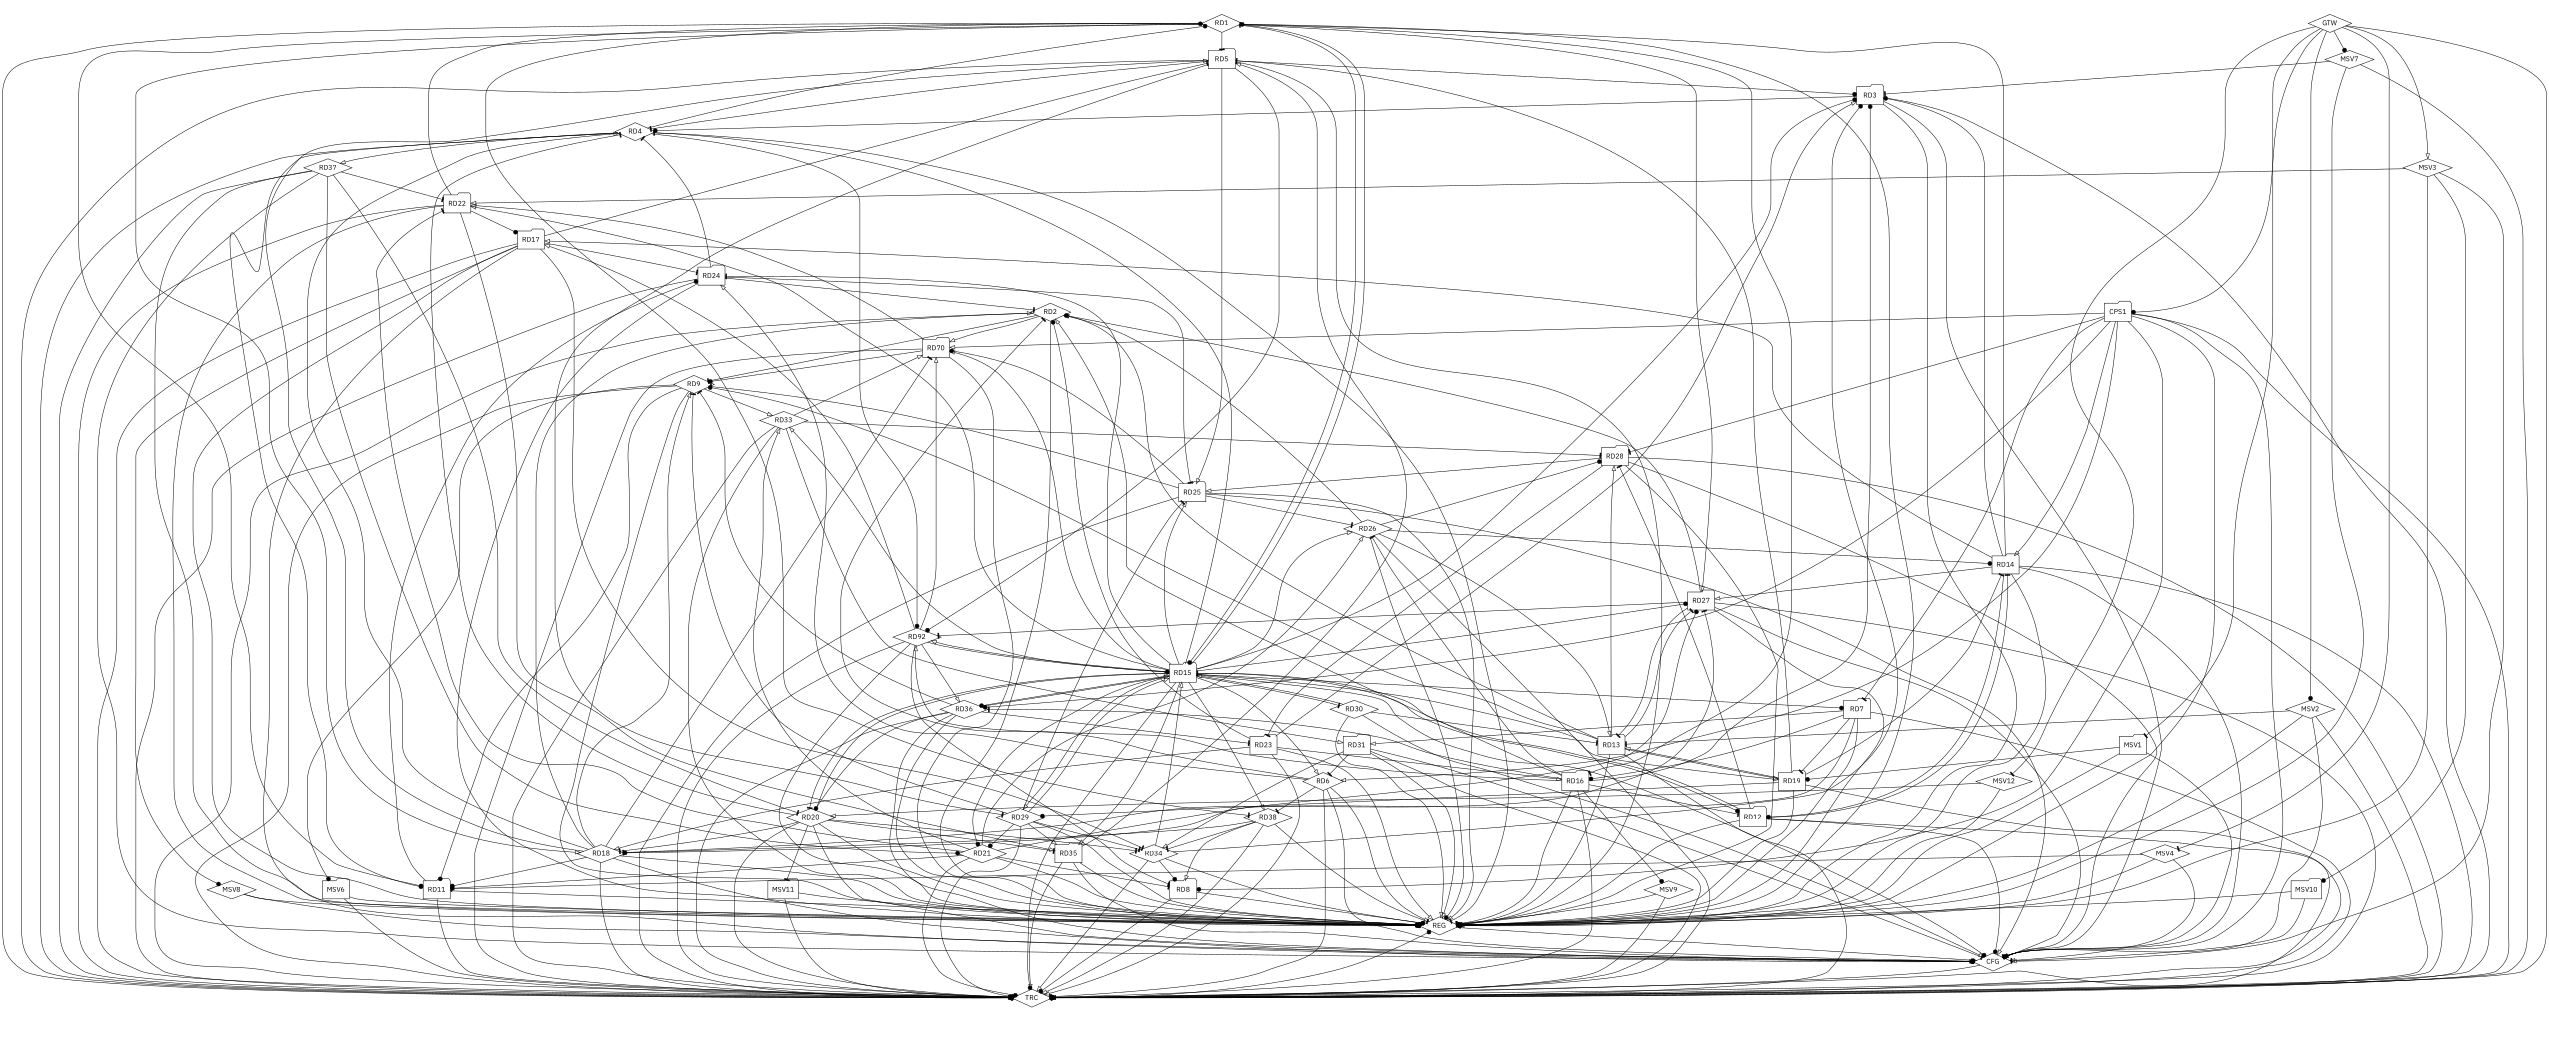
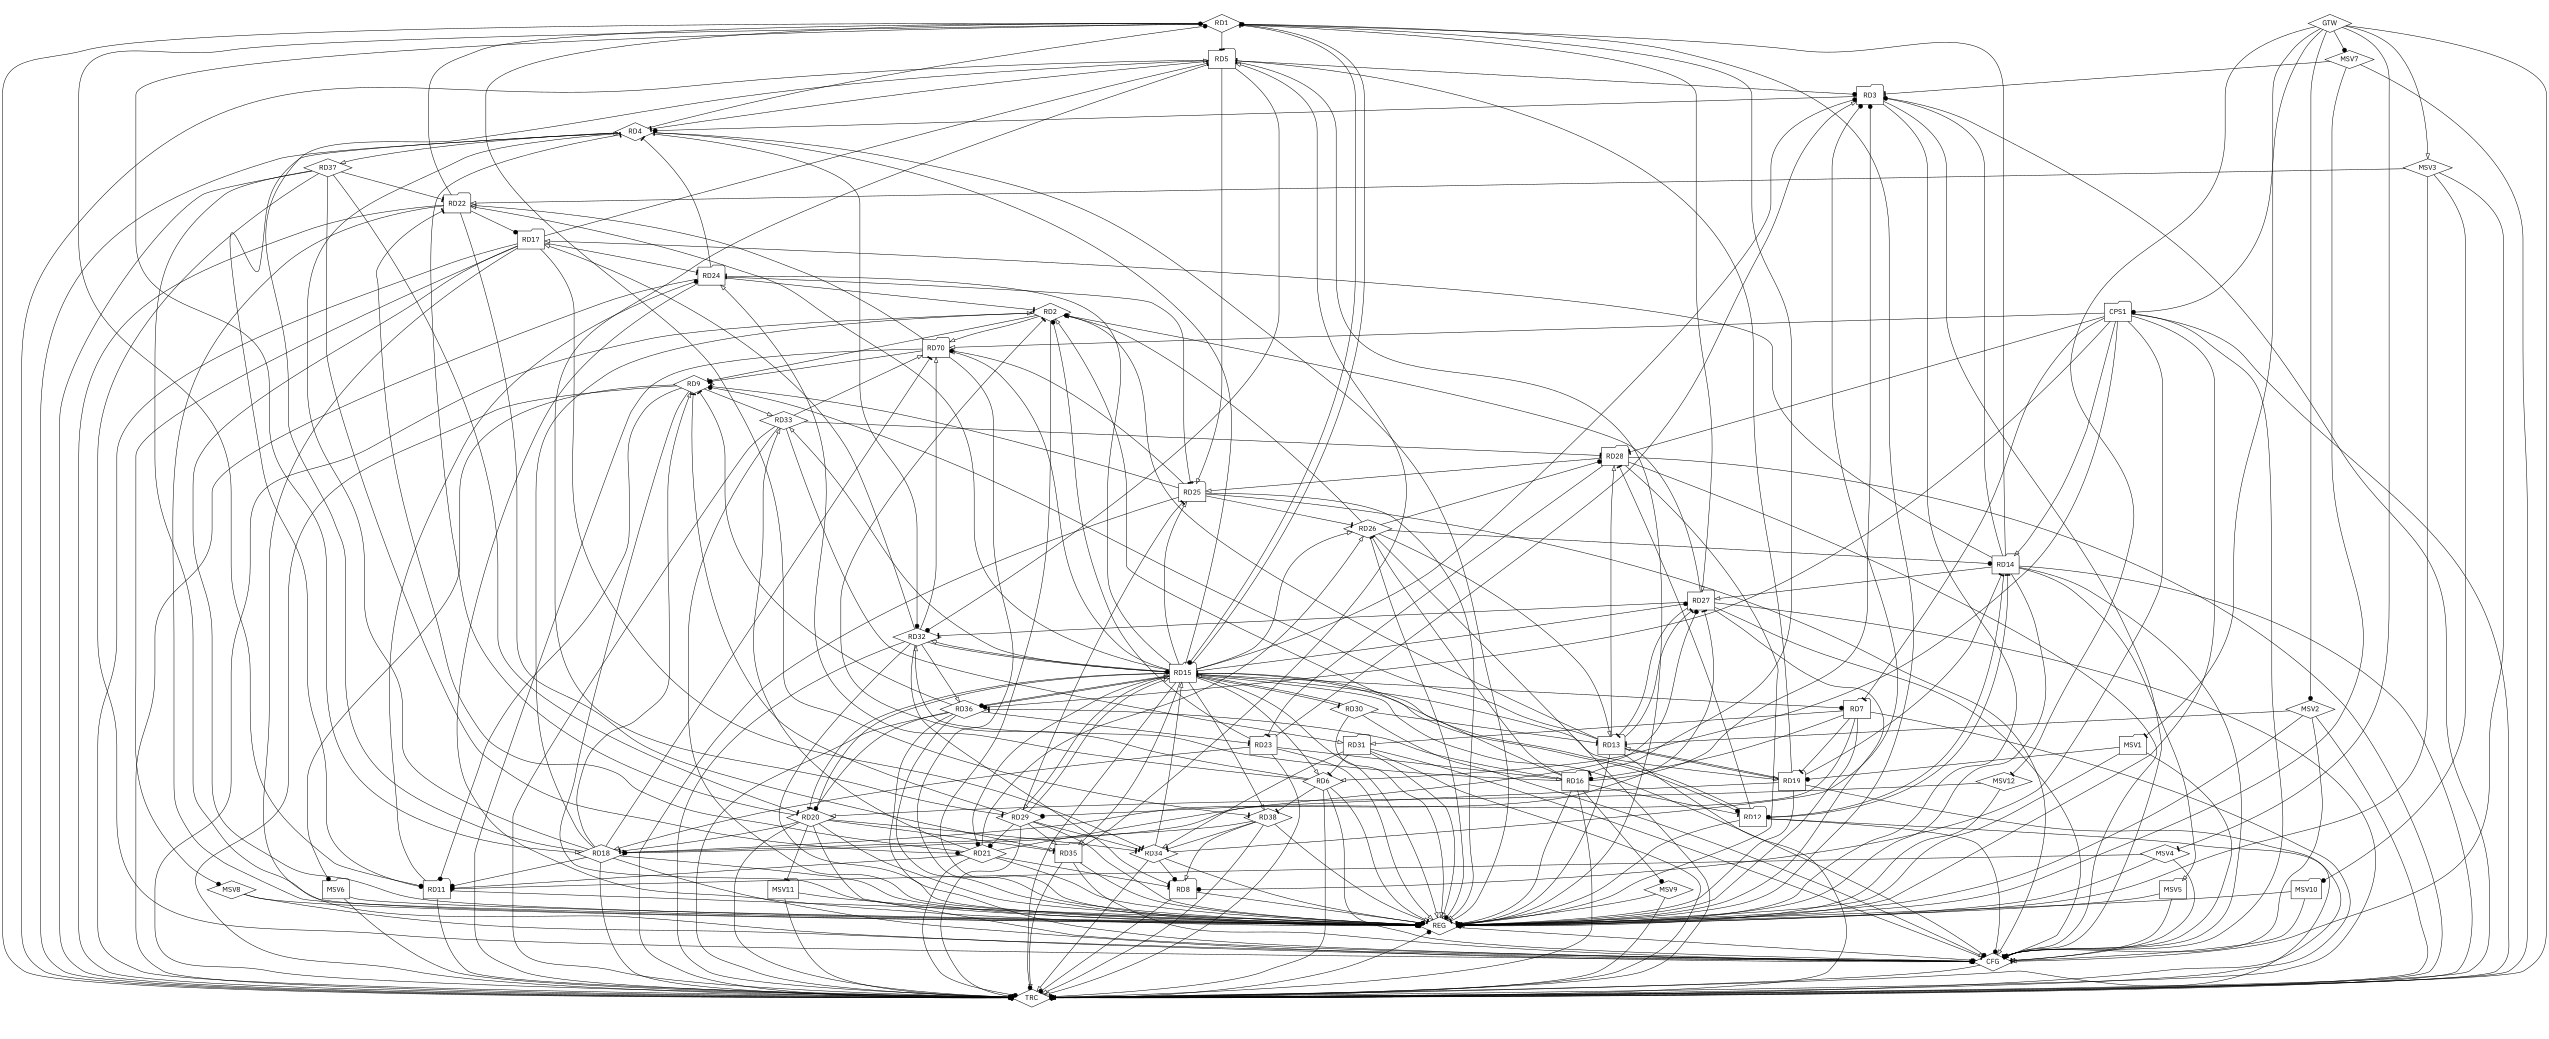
  strict digraph {
    fontname="IBM Plex Sans"
    node [fontname="IBM Plex Sans" shape=diamond]
    edge [arrowhead=onormal fontname="IBM Plex Sans"]
    n1 [label=RD1]
    n2 [label=RD5 shape=folder]
    n3 [label=RD11 shape=folder]
    n4 [label=RD15 shape=folder]
    n5 [label=RD16 shape=folder]
    n6 [label=RD18]
    n7 [label=RD27 shape=folder]
    n8 [label=RD38]
    n9 [label=REG]
    n10 [label=TRC]
    n11 [label=RD3 shape=folder]
    n12 [label=RD4]
-   n13 [label=RD92]
+   n13 [label=RD32]
    n14 [label=RD25 shape=folder]
    n15 [label=RD29]
    n16 [label=RD24 shape=folder]
    n17 [label=RD70 shape=folder]
    n18 [label=CFG]
    n19 [label=RD6]
    n20 [label=RD7 shape=folder]
    n21 [label=RD19 shape=folder]
    n22 [label=RD33]
    n23 [label=RD22 shape=folder]
    n24 [label=RD12 shape=folder]
    n25 [label=RD20]
    n26 [label=RD21]
    n27 [label=RD26]
    n28 [label=RD30]
    n29 [label=RD35 shape=folder]
    n30 [label=RD36]
    n31 [label=RD2]
    n32 [label=MSV9]
    n33 [label=RD9]
    n34 [label=RD13 shape=folder]
    n35 [label=RD8 shape=folder]
    n36 [label=RD34]
    n37 [label=MSV6 shape=folder]
    n38 [label=RD37]
    n39 [label=RD17 shape=folder]
    n40 [label=RD31 shape=folder]
    n41 [label=RD14 shape=folder]
    n42 [label=RD28 shape=folder]
+   n43 [label=MSV5 shape=folder]
    n44 [label=RD23 shape=folder]
    n45 [label=MSV8]
    n46 [label=MSV11 shape=folder]
    n47 [label=CPS1 shape=folder]
    n48 [label=GTW]
    n49 [label=MSV1 shape=folder]
    n50 [label=MSV2]
    n51 [label=MSV3]
    n52 [label=MSV4]
    n53 [label=MSV7]
    n54 [label=MSV12]
    n55 [label=MSV10 shape=folder]
    n1 -> n2 [arrowhead=tee]
    n1 -> n3 [arrowhead=dot]
    n1 -> n4 [arrowhead=dot]
    n1 -> n5 [arrowhead=tee]
    n1 -> n6
    n1 -> n7
    n1 -> n8 [arrowhead=tee]
    n1 -> n9 [arrowhead=tee]
    n1 -> n10 [arrowhead=dot]
    n2 -> n9
    n2 -> n10 [arrowhead=tee]
    n2 -> n11 [arrowhead=dot]
    n2 -> n12 [arrowhead=tee]
    n2 -> n13 [arrowhead=dot]
    n2 -> n14
    n2 -> n15 [arrowhead=tee]
    n3 -> n9
    n3 -> n10
    n3 -> n16 [arrowhead=dot]
    n4 -> n1 [arrowhead=tee]
    n4 -> n7 [arrowhead=dot]
    n4 -> n8
+   n4 -> n9
    n4 -> n10 [arrowhead=dot]
    n4 -> n11 [arrowhead=dot]
    n4 -> n12 [arrowhead=tee]
    n4 -> n13
    n4 -> n14
    n4 -> n15
    n4 -> n16 [arrowhead=tee]
    n4 -> n17
    n4 -> n18 [arrowhead=dot]
    n4 -> n19
    n4 -> n20 [arrowhead=dot]
    n4 -> n21
    n4 -> n22
    n4 -> n23
    n4 -> n24 [arrowhead=dot]
    n4 -> n25 [arrowhead=tee]
    n4 -> n26 [arrowhead=dot]
    n4 -> n27
    n4 -> n28 [arrowhead=tee]
    n4 -> n29
    n4 -> n30 [arrowhead=dot]
    n5 -> n9 [arrowhead=tee]
    n5 -> n10 [arrowhead=dot]
    n5 -> n11 [arrowhead=dot]
    n5 -> n13
    n5 -> n24 [arrowhead=tee]
    n5 -> n27 [arrowhead=tee]
    n5 -> n30 [arrowhead=tee]
    n5 -> n31
    n5 -> n32 [arrowhead=dot]
    n6 -> n2
    n6 -> n3 [arrowhead=dot]
    n6 -> n7 [arrowhead=tee]
    n6 -> n9 [arrowhead=tee]
    n6 -> n10 [arrowhead=dot]
    n6 -> n12
    n6 -> n17 [arrowhead=tee]
    n6 -> n18 [arrowhead=dot]
    n6 -> n31
    n6 -> n33
    n7 -> n9
    n7 -> n10
    n7 -> n13 [arrowhead=tee]
    n7 -> n18
    n7 -> n31
    n7 -> n34 [arrowhead=tee]
    n8 -> n6 [arrowhead=tee]
    n8 -> n9 [arrowhead=tee]
    n8 -> n10
    n8 -> n35
    n8 -> n36 [arrowhead=tee]
    n9 -> n18
    n10 -> n9 [arrowhead=dot]
    n11 -> n9
    n11 -> n10
    n11 -> n12 [arrowhead=dot]
    n11 -> n18
    n12 -> n1 [arrowhead=dot]
    n12 -> n3 [arrowhead=dot]
    n12 -> n9 [arrowhead=tee]
    n12 -> n10 [arrowhead=tee]
    n12 -> n13 [arrowhead=dot]
    n12 -> n38
    n13 -> n4 [arrowhead=dot]
    n13 -> n9 [arrowhead=dot]
    n13 -> n10
    n13 -> n17
    n13 -> n30
    n13 -> n35 [arrowhead=tee]
    n13 -> n39
    n14 -> n9
    n14 -> n10 [arrowhead=dot]
    n14 -> n17 [arrowhead=dot]
    n14 -> n18
    n14 -> n27 [arrowhead=tee]
    n14 -> n33 [arrowhead=tee]
    n15 -> n4
    n15 -> n9 [arrowhead=dot]
    n15 -> n10
    n15 -> n14 [arrowhead=tee]
    n15 -> n26 [arrowhead=dot]
    n15 -> n29
    n15 -> n33 [arrowhead=tee]
    n15 -> n36 [arrowhead=tee]
    n16 -> n9 [arrowhead=dot]
    n16 -> n10 [arrowhead=dot]
    n16 -> n12 [arrowhead=tee]
    n16 -> n14 [arrowhead=tee]
    n16 -> n31 [arrowhead=tee]
    n17 -> n9
    n17 -> n10 [arrowhead=tee]
    n17 -> n23
    n17 -> n33 [arrowhead=dot]
    n18 -> n10 [arrowhead=tee]
    n19 -> n8 [arrowhead=tee]
    n19 -> n9
    n19 -> n10 [arrowhead=tee]
    n19 -> n16
    n19 -> n18 [arrowhead=dot]
    n19 -> n31 [arrowhead=tee]
    n20 -> n5 [arrowhead=dot]
    n20 -> n6 [arrowhead=dot]
    n20 -> n9 [arrowhead=tee]
    n20 -> n10 [arrowhead=dot]
    n20 -> n21 [arrowhead=tee]
    n20 -> n40
    n21 -> n2 [arrowhead=tee]
    n21 -> n9 [arrowhead=dot]
    n21 -> n10 [arrowhead=dot]
    n21 -> n15 [arrowhead=dot]
    n21 -> n34
    n21 -> n41 [arrowhead=tee]
    n22 -> n9 [arrowhead=dot]
    n22 -> n10 [arrowhead=dot]
    n22 -> n17
    n22 -> n40
    n22 -> n42 [arrowhead=tee]
    n23 -> n1 [arrowhead=dot]
    n23 -> n9 [arrowhead=dot]
    n23 -> n10 [arrowhead=dot]
    n23 -> n29
    n23 -> n39 [arrowhead=dot]
    n24 -> n4 [arrowhead=tee]
    n24 -> n9 [arrowhead=tee]
    n24 -> n10 [arrowhead=tee]
    n24 -> n18 [arrowhead=dot]
    n24 -> n41 [arrowhead=tee]
    n24 -> n42 [arrowhead=tee]
    n25 -> n4
    n25 -> n6 [arrowhead=tee]
    n25 -> n9
    n25 -> n10
    n25 -> n12 [arrowhead=tee]
    n25 -> n18 [arrowhead=tee]
    n25 -> n29 [arrowhead=tee]
    n25 -> n36 [arrowhead=tee]
    n25 -> n46 [arrowhead=tee]
    n26 -> n3 [arrowhead=dot]
    n26 -> n7 [arrowhead=dot]
    n26 -> n9
    n26 -> n10 [arrowhead=dot]
    n26 -> n22
    n26 -> n23 [arrowhead=tee]
    n26 -> n27
    n26 -> n35 [arrowhead=tee]
    n27 -> n9 [arrowhead=dot]
    n27 -> n10
    n27 -> n31
    n27 -> n34
    n27 -> n41 [arrowhead=dot]
    n27 -> n42 [arrowhead=dot]
    n28 -> n4
    n28 -> n9
    n28 -> n18
    n28 -> n34 [arrowhead=tee]
    n29 -> n2
    n29 -> n9
    n29 -> n10
    n29 -> n18 [arrowhead=dot]
    n30 -> n4
    n30 -> n9 [arrowhead=dot]
    n30 -> n10 [arrowhead=tee]
    n30 -> n18 [arrowhead=dot]
    n30 -> n25 [arrowhead=dot]
    n30 -> n33 [arrowhead=tee]
    n30 -> n44 [arrowhead=tee]
    n31 -> n9 [arrowhead=dot]
    n31 -> n10 [arrowhead=dot]
    n31 -> n17
    n31 -> n33 [arrowhead=tee]
    n32 -> n9 [arrowhead=tee]
    n32 -> n10 [arrowhead=dot]
    n33 -> n3 [arrowhead=dot]
    n33 -> n9
    n33 -> n10
    n33 -> n22
    n33 -> n37 [arrowhead=dot]
    n34 -> n7 [arrowhead=tee]
    n34 -> n9
    n34 -> n10 [arrowhead=dot]
    n34 -> n21
    n34 -> n31 [arrowhead=dot]
    n34 -> n33 [arrowhead=dot]
    n34 -> n42
    n35 -> n9 [arrowhead=dot]
    n35 -> n10 [arrowhead=dot]
    n36 -> n4
    n36 -> n9 [arrowhead=dot]
    n36 -> n10
    n36 -> n11 [arrowhead=dot]
    n36 -> n35 [arrowhead=dot]
    n37 -> n9 [arrowhead=tee]
    n37 -> n10
    n38 -> n9
    n38 -> n10 [arrowhead=tee]
    n38 -> n18
    n38 -> n23 [arrowhead=tee]
    n38 -> n25 [arrowhead=tee]
    n38 -> n26 [arrowhead=dot]
    n39 -> n2 [arrowhead=tee]
    n39 -> n9 [arrowhead=tee]
    n39 -> n10 [arrowhead=tee]
    n39 -> n16 [arrowhead=tee]
    n39 -> n18 [arrowhead=dot]
    n39 -> n36 [arrowhead=tee]
    n39 -> n45 [arrowhead=dot]
    n40 -> n9
    n40 -> n10 [arrowhead=dot]
    n40 -> n18 [arrowhead=tee]
    n40 -> n19 [arrowhead=tee]
    n40 -> n36
    n41 -> n1 [arrowhead=dot]
    n41 -> n7
    n41 -> n9 [arrowhead=dot]
    n41 -> n10 [arrowhead=tee]
    n41 -> n11 [arrowhead=dot]
    n41 -> n18 [arrowhead=dot]
    n41 -> n24 [arrowhead=dot]
    n41 -> n39
+   n41 -> n43
    n42 -> n9
    n42 -> n10 [arrowhead=dot]
    n42 -> n14
    n42 -> n18 [arrowhead=dot]
    n42 -> n44 [arrowhead=tee]
+   n43 -> n9 [arrowhead=tee]
+   n43 -> n18
    n44 -> n5
    n44 -> n6
    n44 -> n9
    n44 -> n10
    n44 -> n11
    n44 -> n31 [arrowhead=dot]
    n45 -> n9
    n45 -> n18 [arrowhead=dot]
    n46 -> n9
    n46 -> n10 [arrowhead=dot]
    n47 -> n9 [arrowhead=tee]
    n47 -> n10 [arrowhead=tee]
    n47 -> n17
    n47 -> n18
    n47 -> n19
    n47 -> n20 [arrowhead=tee]
    n47 -> n30 [arrowhead=dot]
    n47 -> n35 [arrowhead=dot]
    n47 -> n41
    n47 -> n42 [arrowhead=tee]
    n48 -> n10 [arrowhead=tee]
    n48 -> n47 [arrowhead=dot]
    n48 -> n49 [arrowhead=tee]
    n48 -> n50 [arrowhead=dot]
    n48 -> n51
    n48 -> n52 [arrowhead=tee]
    n48 -> n53 [arrowhead=dot]
    n48 -> n54 [arrowhead=tee]
    n49 -> n9 [arrowhead=tee]
    n49 -> n18
    n49 -> n21 [arrowhead=dot]
    n50 -> n9 [arrowhead=tee]
    n50 -> n10
    n50 -> n18 [arrowhead=tee]
    n50 -> n34 [arrowhead=tee]
    n51 -> n9 [arrowhead=dot]
    n51 -> n18
    n51 -> n23
    n51 -> n55 [arrowhead=dot]
    n52 -> n3 [arrowhead=tee]
    n52 -> n9 [arrowhead=tee]
    n52 -> n18
    n53 -> n9 [arrowhead=tee]
    n53 -> n10 [arrowhead=dot]
    n53 -> n11 [arrowhead=tee]
    n54 -> n9 [arrowhead=tee]
    n54 -> n25
    n55 -> n9 [arrowhead=tee]
    n55 -> n18 [arrowhead=tee]
  }
